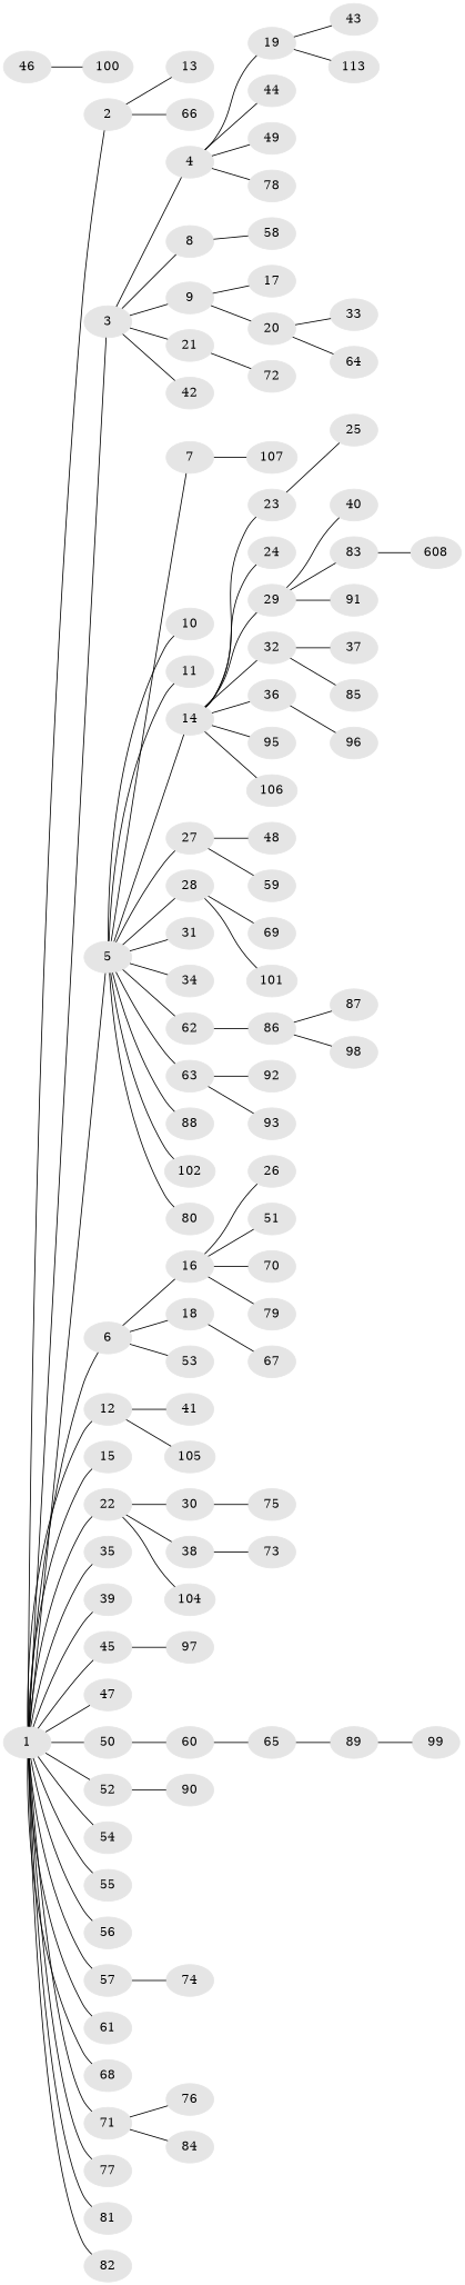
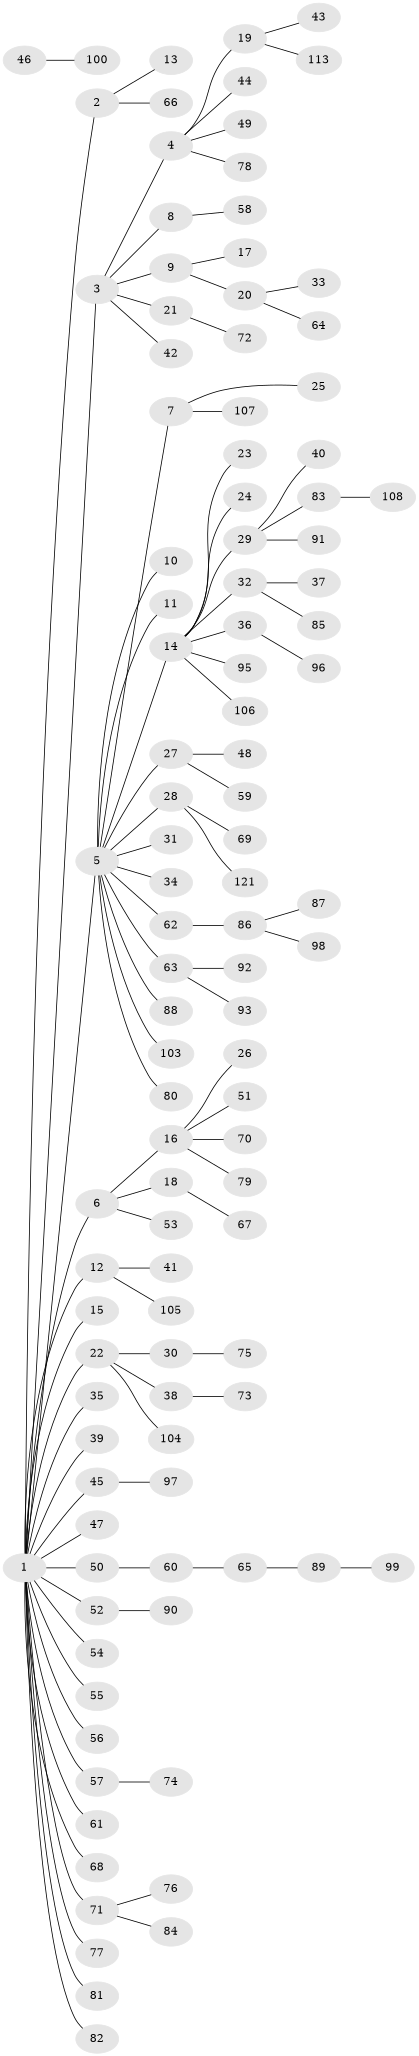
  graph {
    rankdir=LR
    node [color=gray90 style=filled]
    1
    2
    3
    5
    6
    12
    15
    22
    35
    39
    45
    47
    50
    52
    54
    55
    56
    57
    61
    68
    71
    77
    81
    82
    13
    66
    4
    8
    9
    21
    42
    7
    10
    11
    14
    27
    28
    31
    34
    62
    63
    88
-   102
+   102 [label=103]
    80
    16
    18
    53
    41
    105
    30
    38
    104
    97
    60
    90
    74
    76
    84
    19
    44
    49
    78
    58
    17
    20
    72
    43
    n68 [label=113]
    46
    100
    25
    107
    23
    24
    29
    32
    36
    95
    106
    48
    59
    69
-   101
+   101 [label=121]
    86
    92
    93
    26
    51
    70
    79
    67
    33
    64
    40
    83
    91
    37
    85
    96
    75
    73
-   108 [label=608]
+   108
    65
    89
    87
    98
    99
    1 -- 2
    1 -- 3
    1 -- 5
    1 -- 6
    1 -- 12
    1 -- 15
    1 -- 22
    1 -- 35
    1 -- 39
    1 -- 45
    1 -- 47
    1 -- 50
    1 -- 52
    1 -- 54
    1 -- 55
    1 -- 56
    1 -- 57
    1 -- 61
    1 -- 68
    1 -- 71
    1 -- 77
    1 -- 81
    1 -- 82
    2 -- 13
    2 -- 66
    3 -- 4
    3 -- 8
    3 -- 9
    3 -- 21
    3 -- 42
    5 -- 7
    5 -- 10
    5 -- 11
    5 -- 14
    5 -- 27
    5 -- 28
    5 -- 31
    5 -- 34
    5 -- 62
    5 -- 63
    5 -- 88
    5 -- 102
    5 -- 80
    6 -- 16
    6 -- 18
    6 -- 53
    12 -- 41
    12 -- 105
    22 -- 30
    22 -- 38
    22 -- 104
    45 -- 97
    50 -- 60
    52 -- 90
    57 -- 74
    71 -- 76
    71 -- 84
    4 -- 19
    4 -- 44
    4 -- 49
    4 -- 78
    8 -- 58
    9 -- 17
    9 -- 20
    21 -- 72
-   23 -- 25
+   7 -- 25
    7 -- 107
    14 -- 23
    14 -- 24
    14 -- 29
    14 -- 32
    14 -- 36
    14 -- 95
    14 -- 106
    27 -- 48
    27 -- 59
    28 -- 69
    28 -- 101
    62 -- 86
    63 -- 92
    63 -- 93
    16 -- 26
    16 -- 51
    16 -- 70
    16 -- 79
    18 -- 67
    30 -- 75
    38 -- 73
    60 -- 65
    19 -- 43
    19 -- n68
    20 -- 33
    20 -- 64
    46 -- 100
    29 -- 40
    29 -- 83
    29 -- 91
    32 -- 37
    32 -- 85
    36 -- 96
    86 -- 87
    86 -- 98
    83 -- 108
    65 -- 89
    89 -- 99
  }
